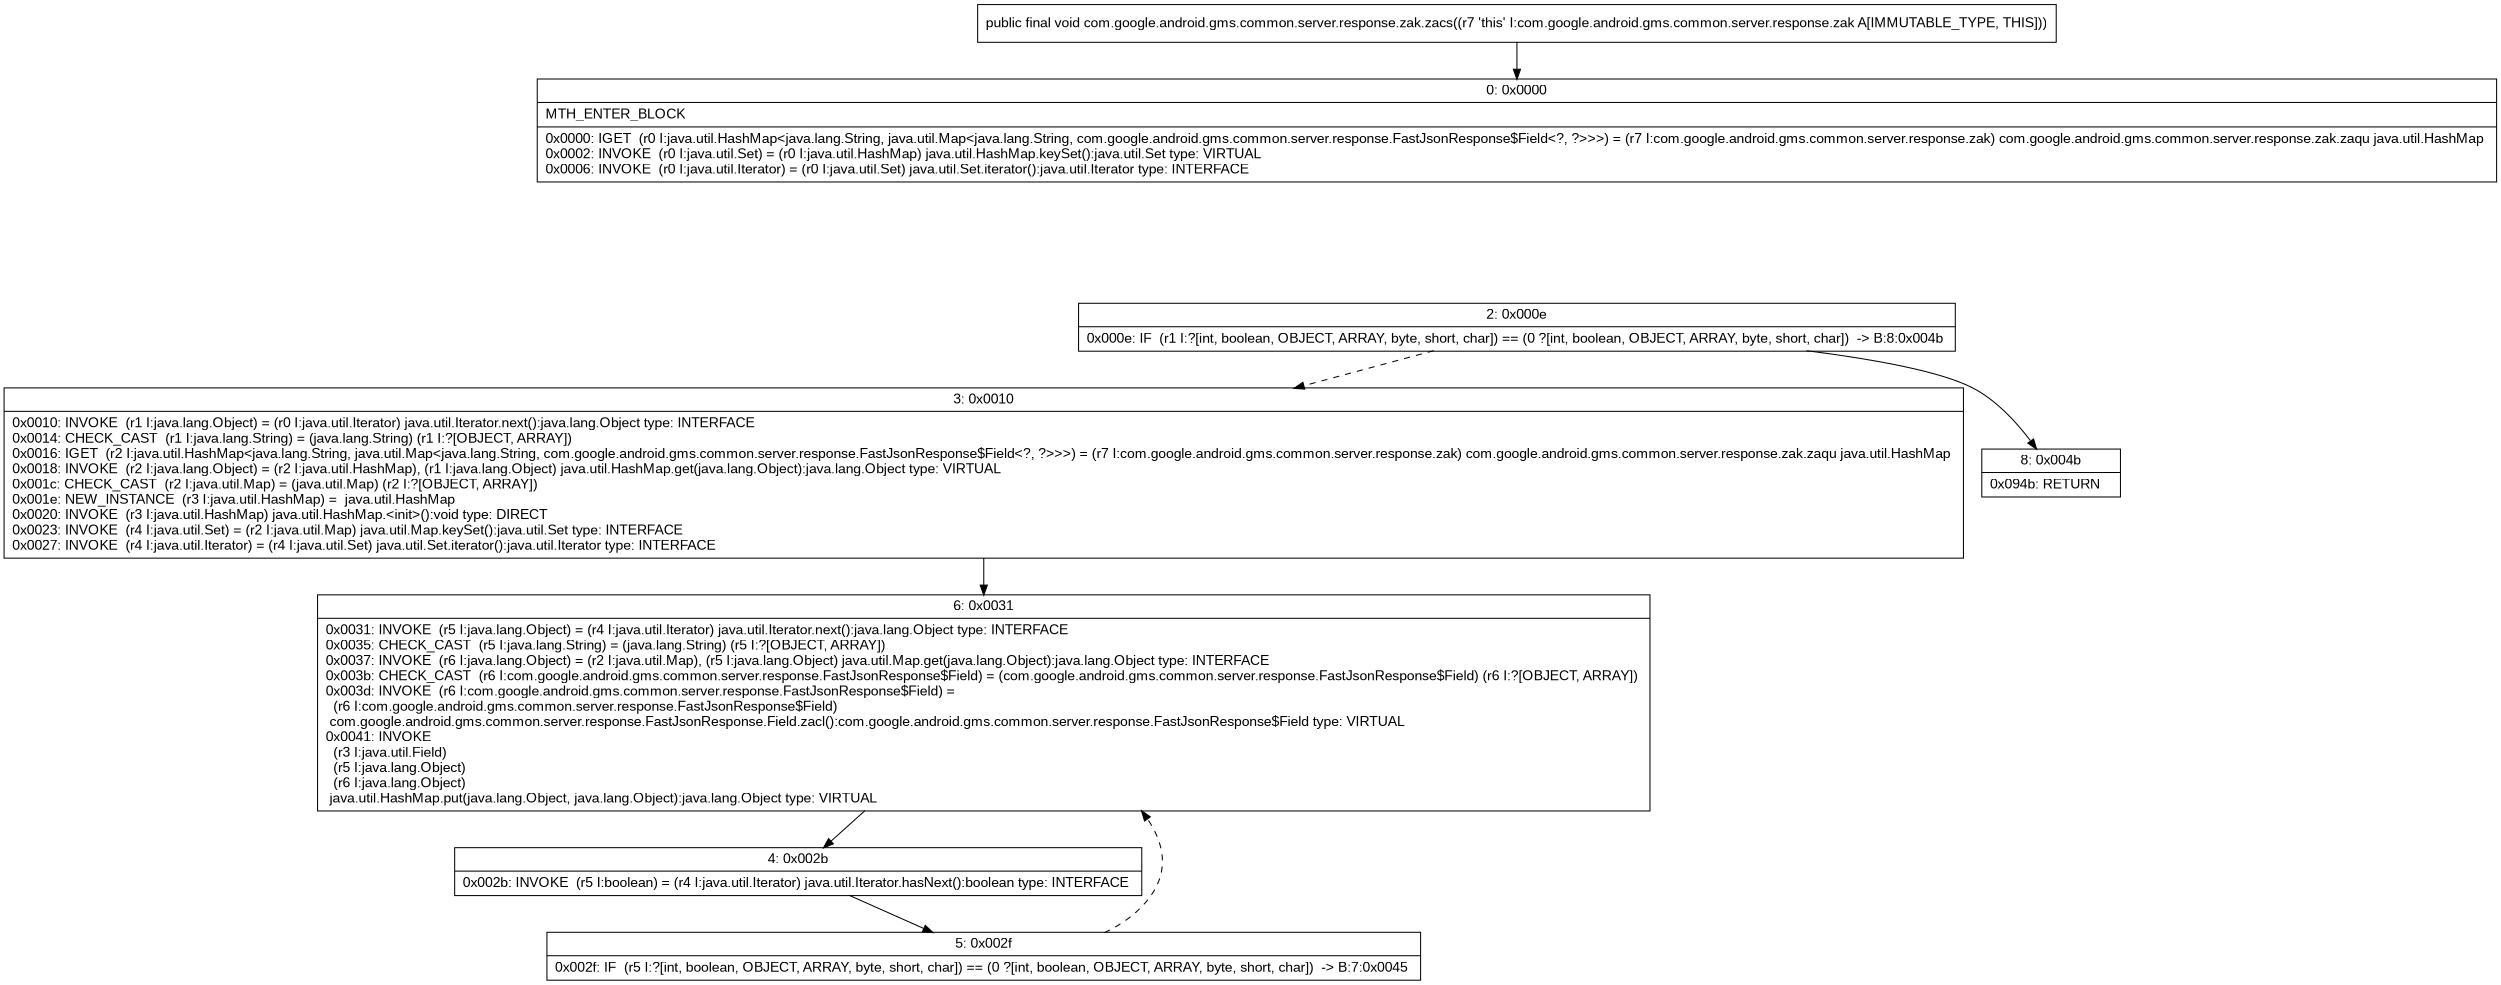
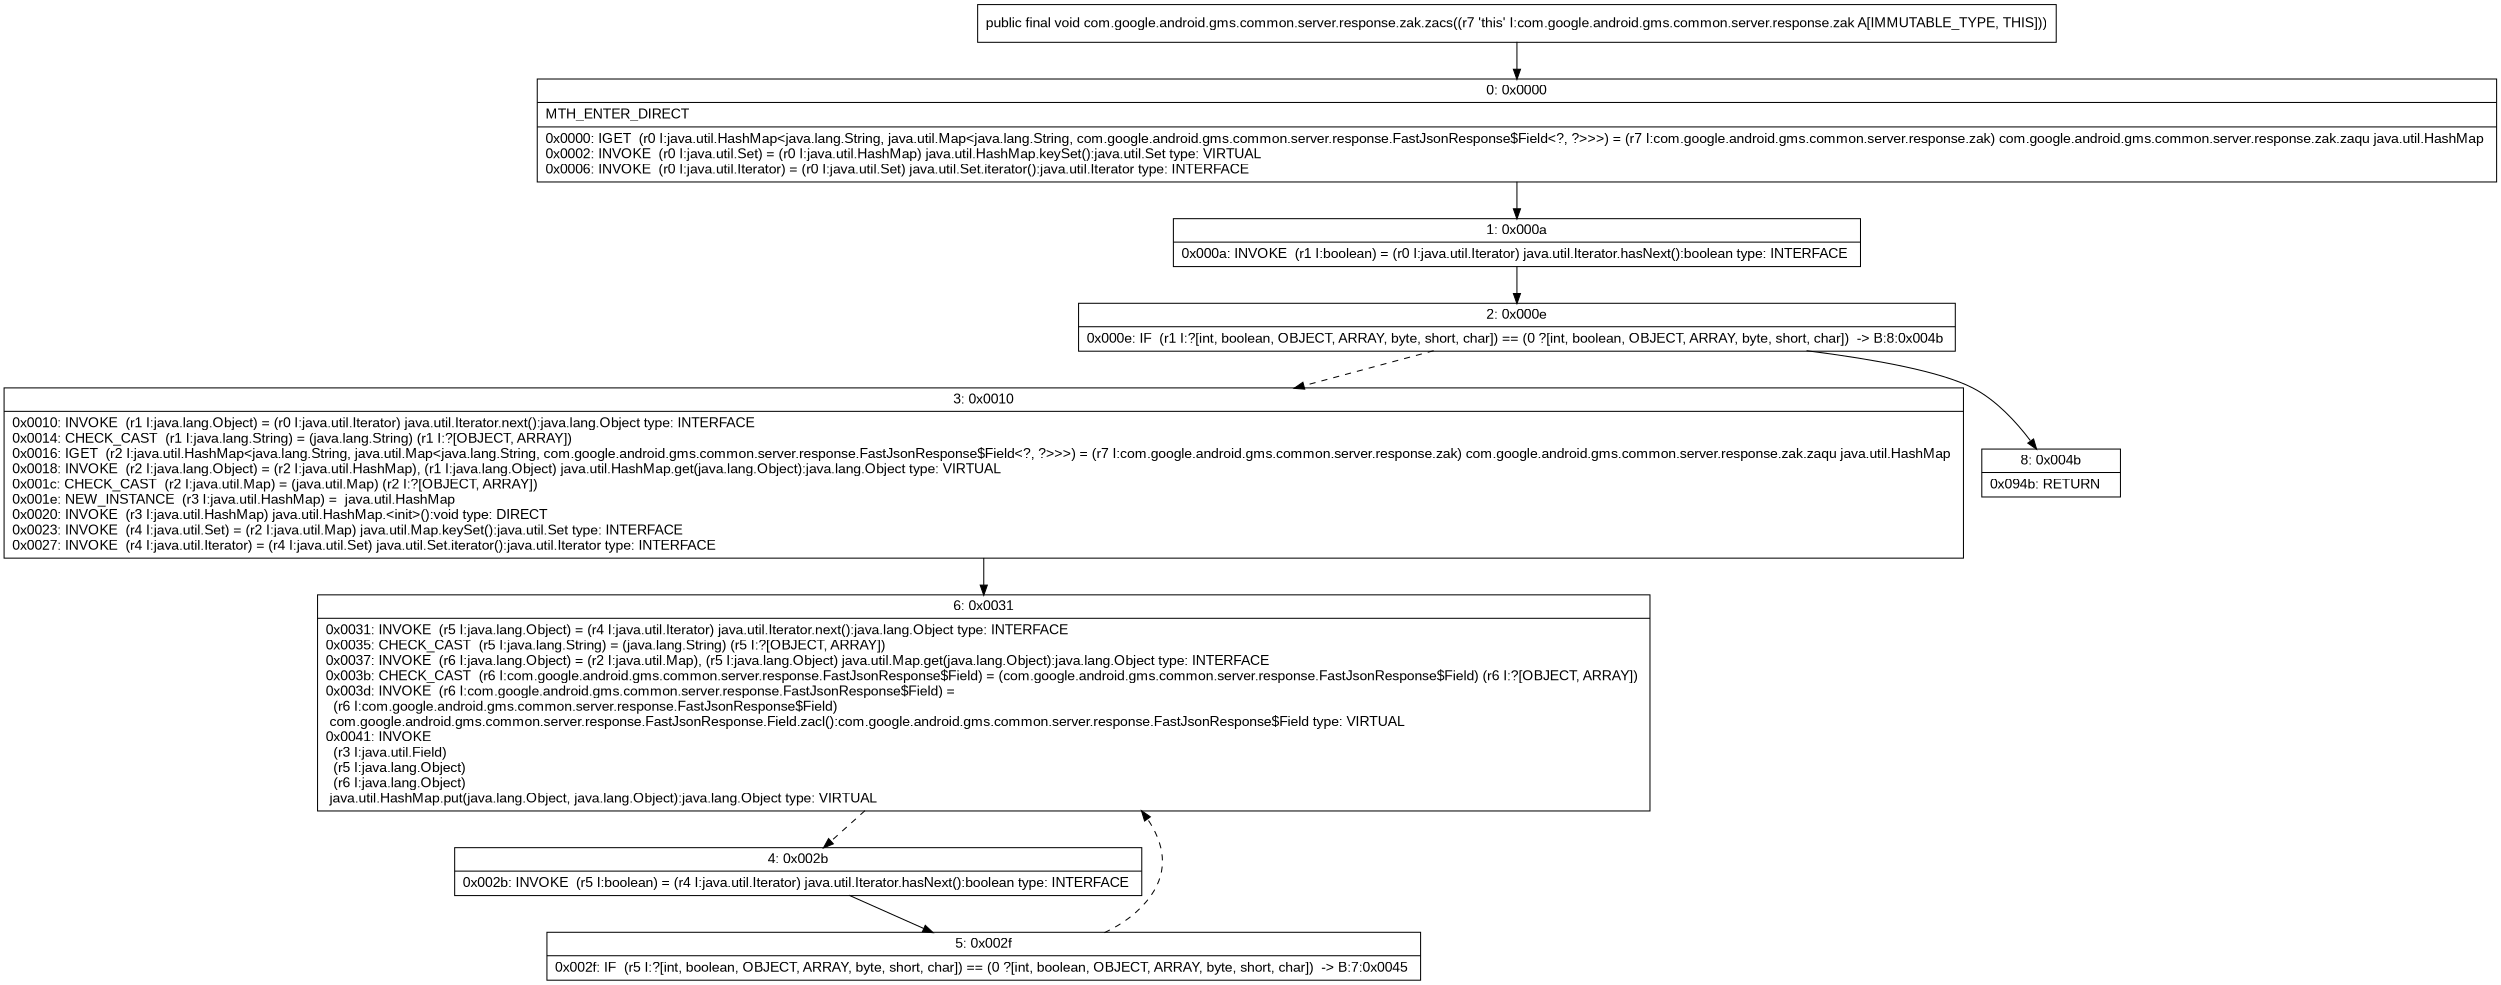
  digraph {
    fontname="Liberation Sans"
    node [fontname="Liberation Sans" shape=record]
    edge [fontname="Liberation Sans"]
-   n1 [label="{0\:\ 0x0000|MTH_ENTER_BLOCK\l|0x0000: IGET  (r0 I:java.util.HashMap\<java.lang.String, java.util.Map\<java.lang.String, com.google.android.gms.common.server.response.FastJsonResponse$Field\<?, ?\>\>\>) = (r7 I:com.google.android.gms.common.server.response.zak) com.google.android.gms.common.server.response.zak.zaqu java.util.HashMap \l0x0002: INVOKE  (r0 I:java.util.Set) = (r0 I:java.util.HashMap) java.util.HashMap.keySet():java.util.Set type: VIRTUAL \l0x0006: INVOKE  (r0 I:java.util.Iterator) = (r0 I:java.util.Set) java.util.Set.iterator():java.util.Iterator type: INTERFACE \l}"]
+   n1 [label="{0\:\ 0x0000|MTH_ENTER_DIRECT\l|0x0000: IGET  (r0 I:java.util.HashMap\<java.lang.String, java.util.Map\<java.lang.String, com.google.android.gms.common.server.response.FastJsonResponse$Field\<?, ?\>\>\>) = (r7 I:com.google.android.gms.common.server.response.zak) com.google.android.gms.common.server.response.zak.zaqu java.util.HashMap \l0x0002: INVOKE  (r0 I:java.util.Set) = (r0 I:java.util.HashMap) java.util.HashMap.keySet():java.util.Set type: VIRTUAL \l0x0006: INVOKE  (r0 I:java.util.Iterator) = (r0 I:java.util.Set) java.util.Set.iterator():java.util.Iterator type: INTERFACE \l}"]
+   n2 [label="{1\:\ 0x000a|0x000a: INVOKE  (r1 I:boolean) = (r0 I:java.util.Iterator) java.util.Iterator.hasNext():boolean type: INTERFACE \l}"]
    n3 [label="{2\:\ 0x000e|0x000e: IF  (r1 I:?[int, boolean, OBJECT, ARRAY, byte, short, char]) == (0 ?[int, boolean, OBJECT, ARRAY, byte, short, char])  \-\> B:8:0x004b \l}"]
    n4 [label="{3\:\ 0x0010|0x0010: INVOKE  (r1 I:java.lang.Object) = (r0 I:java.util.Iterator) java.util.Iterator.next():java.lang.Object type: INTERFACE \l0x0014: CHECK_CAST  (r1 I:java.lang.String) = (java.lang.String) (r1 I:?[OBJECT, ARRAY]) \l0x0016: IGET  (r2 I:java.util.HashMap\<java.lang.String, java.util.Map\<java.lang.String, com.google.android.gms.common.server.response.FastJsonResponse$Field\<?, ?\>\>\>) = (r7 I:com.google.android.gms.common.server.response.zak) com.google.android.gms.common.server.response.zak.zaqu java.util.HashMap \l0x0018: INVOKE  (r2 I:java.lang.Object) = (r2 I:java.util.HashMap), (r1 I:java.lang.Object) java.util.HashMap.get(java.lang.Object):java.lang.Object type: VIRTUAL \l0x001c: CHECK_CAST  (r2 I:java.util.Map) = (java.util.Map) (r2 I:?[OBJECT, ARRAY]) \l0x001e: NEW_INSTANCE  (r3 I:java.util.HashMap) =  java.util.HashMap \l0x0020: INVOKE  (r3 I:java.util.HashMap) java.util.HashMap.\<init\>():void type: DIRECT \l0x0023: INVOKE  (r4 I:java.util.Set) = (r2 I:java.util.Map) java.util.Map.keySet():java.util.Set type: INTERFACE \l0x0027: INVOKE  (r4 I:java.util.Iterator) = (r4 I:java.util.Set) java.util.Set.iterator():java.util.Iterator type: INTERFACE \l}"]
    n5 [label="{8\:\ 0x004b|0x094b: RETURN   \l}"]
    n6 [label="{6\:\ 0x0031|0x0031: INVOKE  (r5 I:java.lang.Object) = (r4 I:java.util.Iterator) java.util.Iterator.next():java.lang.Object type: INTERFACE \l0x0035: CHECK_CAST  (r5 I:java.lang.String) = (java.lang.String) (r5 I:?[OBJECT, ARRAY]) \l0x0037: INVOKE  (r6 I:java.lang.Object) = (r2 I:java.util.Map), (r5 I:java.lang.Object) java.util.Map.get(java.lang.Object):java.lang.Object type: INTERFACE \l0x003b: CHECK_CAST  (r6 I:com.google.android.gms.common.server.response.FastJsonResponse$Field) = (com.google.android.gms.common.server.response.FastJsonResponse$Field) (r6 I:?[OBJECT, ARRAY]) \l0x003d: INVOKE  (r6 I:com.google.android.gms.common.server.response.FastJsonResponse$Field) = \l  (r6 I:com.google.android.gms.common.server.response.FastJsonResponse$Field)\l com.google.android.gms.common.server.response.FastJsonResponse.Field.zacl():com.google.android.gms.common.server.response.FastJsonResponse$Field type: VIRTUAL \l0x0041: INVOKE  \l  (r3 I:java.util.Field)\l  (r5 I:java.lang.Object)\l  (r6 I:java.lang.Object)\l java.util.HashMap.put(java.lang.Object, java.lang.Object):java.lang.Object type: VIRTUAL \l}"]
    n7 [label="{4\:\ 0x002b|0x002b: INVOKE  (r5 I:boolean) = (r4 I:java.util.Iterator) java.util.Iterator.hasNext():boolean type: INTERFACE \l}"]
    n8 [label="{5\:\ 0x002f|0x002f: IF  (r5 I:?[int, boolean, OBJECT, ARRAY, byte, short, char]) == (0 ?[int, boolean, OBJECT, ARRAY, byte, short, char])  \-\> B:7:0x0045 \l}"]
    n9 [label="{public final void com.google.android.gms.common.server.response.zak.zacs((r7 'this' I:com.google.android.gms.common.server.response.zak A[IMMUTABLE_TYPE, THIS])) }"]
+   n1 -> n2
+   n2 -> n3
    n3 -> n4 [style=dashed]
    n3 -> n5
    n4 -> n6
-   n6 -> n7
+   n6 -> n7 [style=dashed]
    n7 -> n8
    n8 -> n6 [style=dashed]
    n9 -> n1
  }
